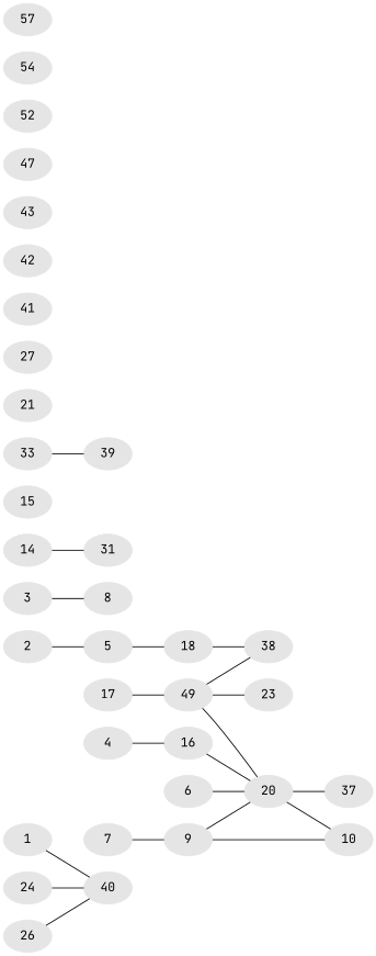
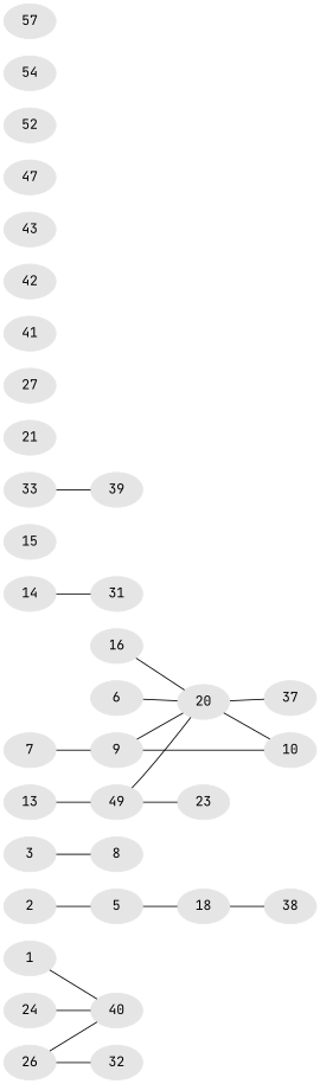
  graph {
    fontname="JetBrains Mono"
    rankdir=LR
    node [color=gray90 fontname="JetBrains Mono" style=filled]
    edge [fontname="JetBrains Mono"]
    1 [super="+11"]
    40 [super="+60"]
    24 [super="+28"]
    2 [super="+25+38"]
    5 [super="+12"]
    18
    3 [super="+13"]
    8
-   4 [super="+61"]
    16
    20 [super="+34"]
    n12 [label=38 super="+46"]
    6 [super="+56+59"]
    10 [super="+47"]
    37
    7 [super="+23"]
    9 [super="+35"]
    14 [super="+30"]
    31
    15
    n21 [label=49]
-   17
+   17 [label=13]
    n23 [label=23 super="+29"]
    39 [super="+58+49"]
    21 [super="+45"]
    26
+   32
    27
    33
    41
    42
    43
    n33 [label=47]
    52
    54
    57
    1 -- 40
    24 -- 40
    2 -- 5
    5 -- 18
    18 -- n12
    3 -- 8
-   4 -- 16
    16 -- 20
    20 -- 10
    20 -- 37
    6 -- 20
    7 -- 9
    9 -- 20
    9 -- 10
    14 -- 31
    n21 -- 20
-   n21 -- n12
    n21 -- n23
    17 -- n21
    26 -- 40
+   26 -- 32
    33 -- 39 [weight=2]
  }
